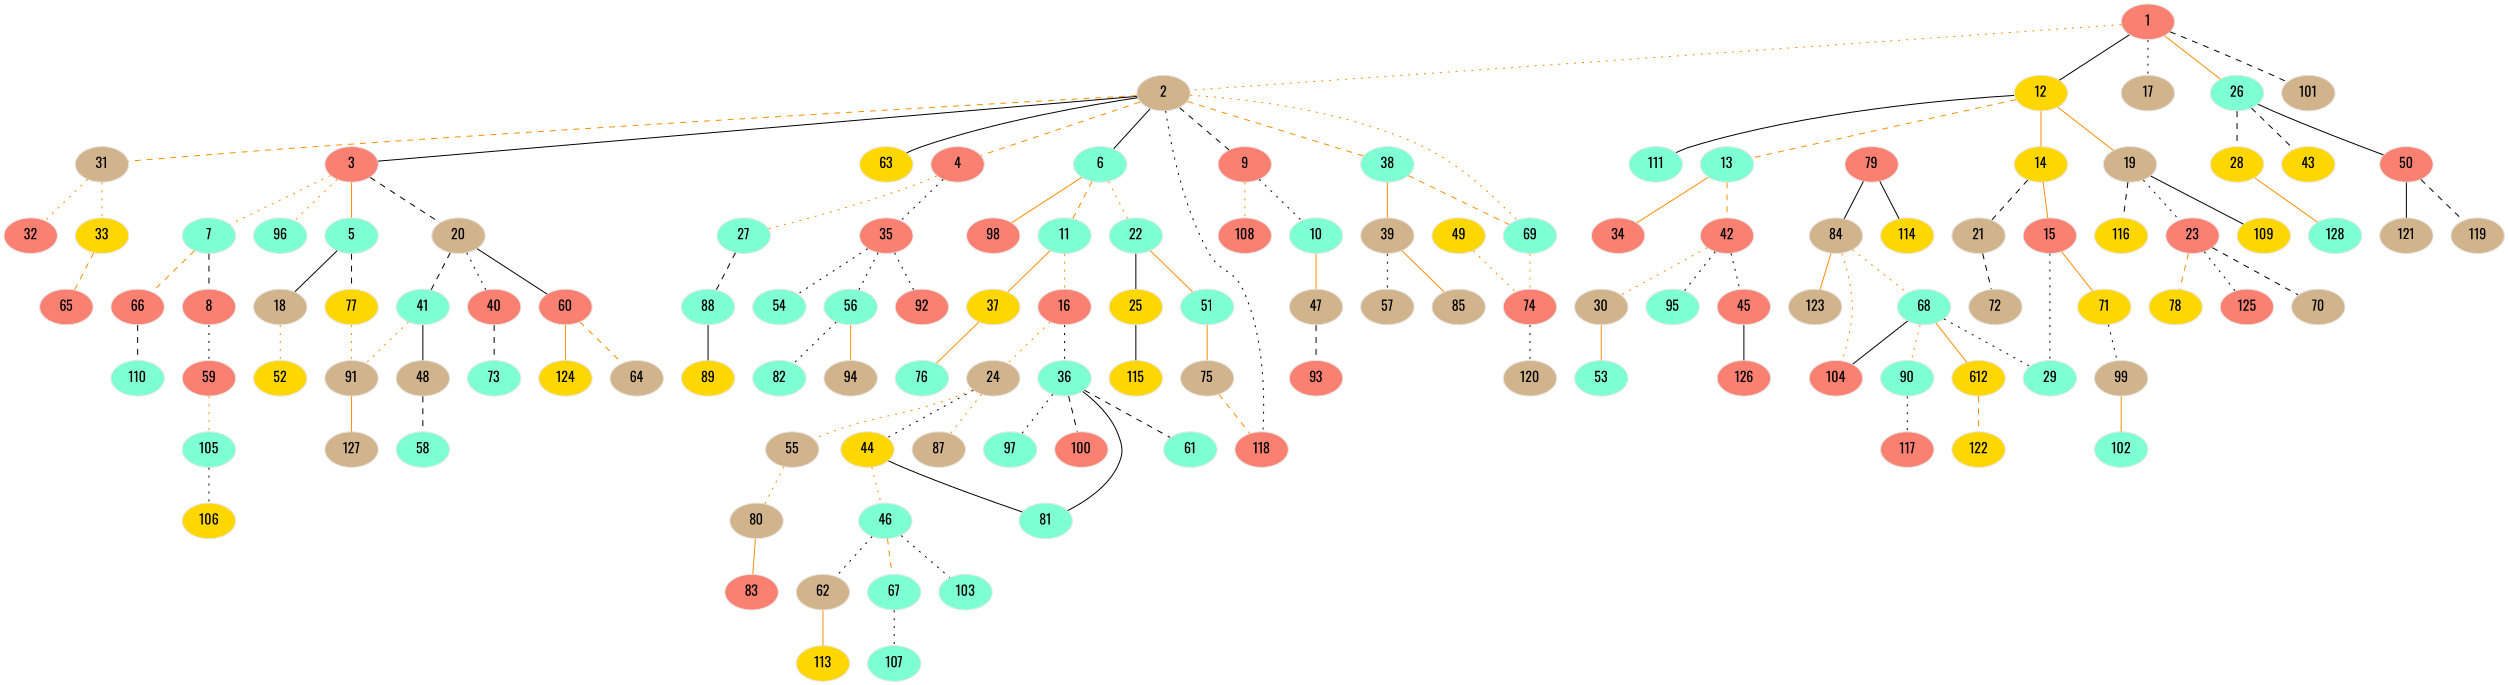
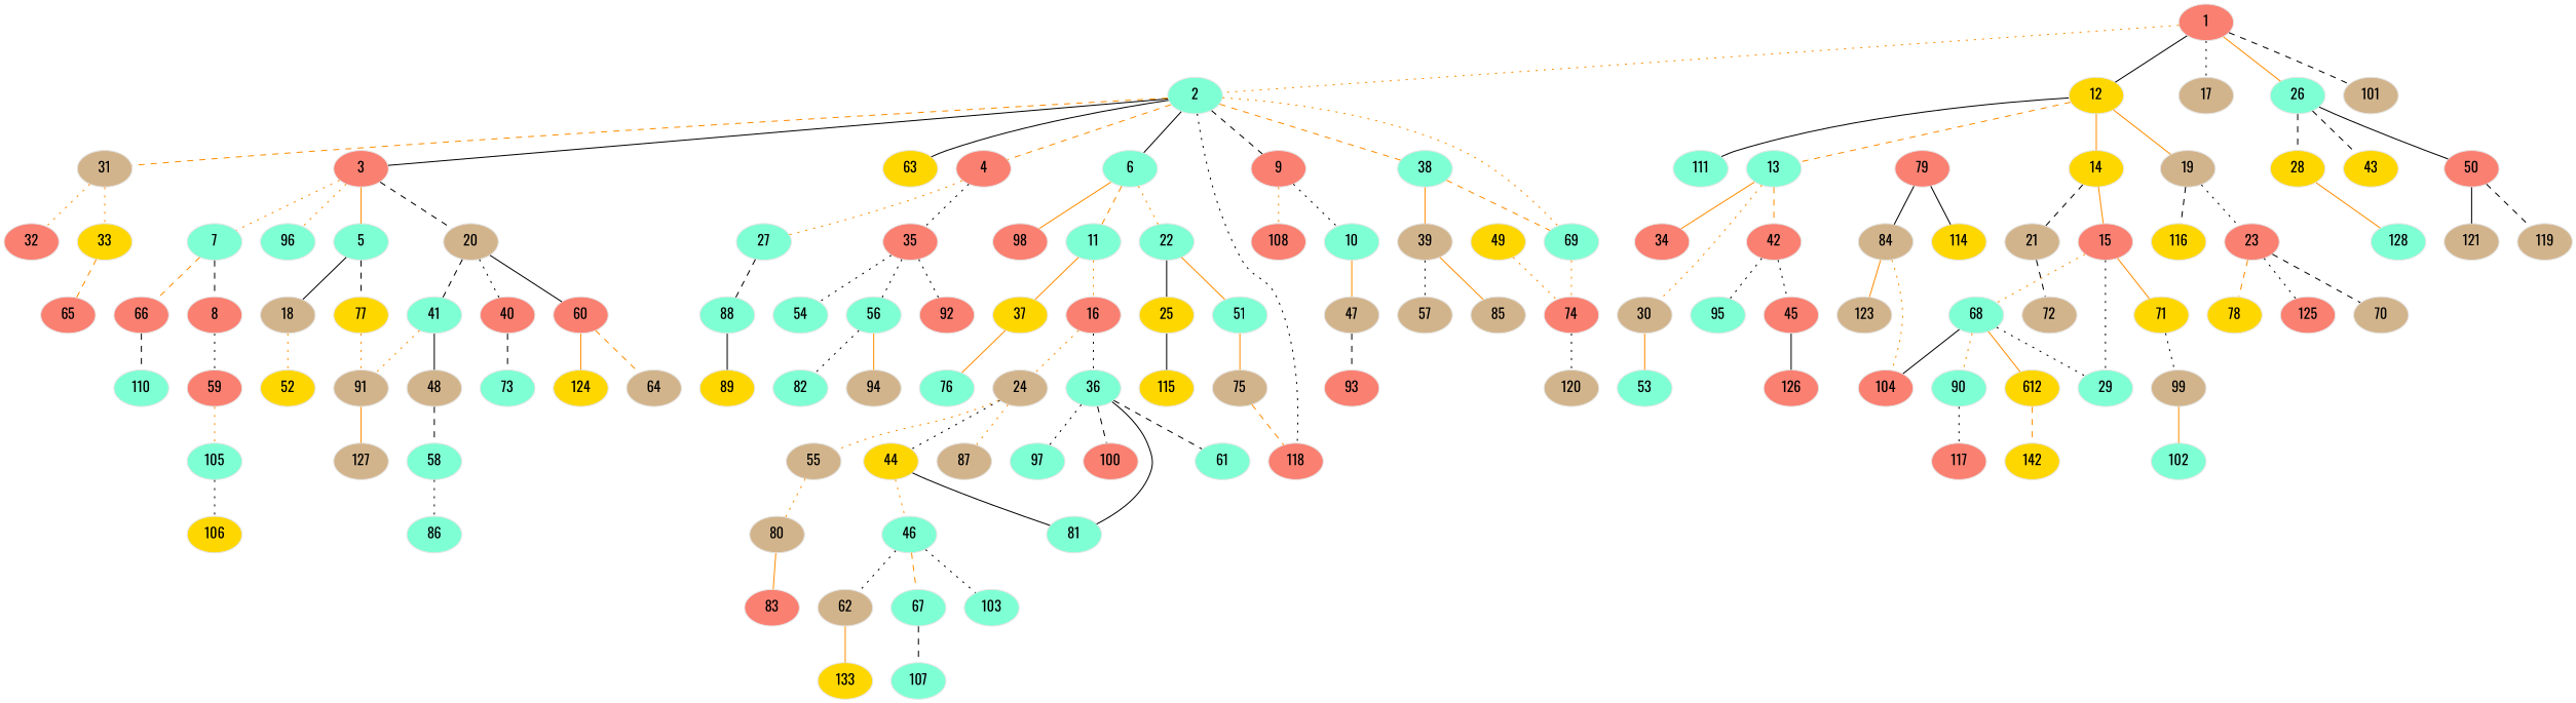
  graph {
    fontname=Oswald
    node [color=gray90 fillcolor=aquamarine fontname=Oswald style=filled]
    edge [color=black fontname=Oswald style=dotted]
    1 [fillcolor=salmon]
-   2 [fillcolor=tan]
+   2
    12 [fillcolor=gold]
    17 [fillcolor=tan]
    26
    101 [fillcolor=tan]
    3 [fillcolor=salmon]
    4 [fillcolor=salmon]
    6
    9 [fillcolor=salmon]
    31 [fillcolor=tan]
    38
    63 [fillcolor=gold]
    118 [fillcolor=salmon]
    69
    13
    14 [fillcolor=gold]
    19 [fillcolor=tan]
    111
    28 [fillcolor=gold]
    43 [fillcolor=gold]
    50 [fillcolor=salmon]
    5
    7
    20 [fillcolor=tan]
    96
    27
    35 [fillcolor=salmon]
    11
    22
    98 [fillcolor=salmon]
    10
    108 [fillcolor=salmon]
    32 [fillcolor=salmon]
    33 [fillcolor=gold]
    39 [fillcolor=tan]
    49 [fillcolor=gold]
    74 [fillcolor=salmon]
    18 [fillcolor=tan]
    77 [fillcolor=gold]
    8 [fillcolor=salmon]
    66 [fillcolor=salmon]
    40 [fillcolor=salmon]
    41
    60 [fillcolor=salmon]
    88
    54
    56
    92 [fillcolor=salmon]
    52 [fillcolor=gold]
    91 [fillcolor=tan]
    16 [fillcolor=salmon]
    37 [fillcolor=gold]
    25 [fillcolor=gold]
    51
    59 [fillcolor=salmon]
    110
    105
    47 [fillcolor=tan]
    93 [fillcolor=salmon]
    24 [fillcolor=tan]
    36
    76
    30 [fillcolor=tan]
    34 [fillcolor=salmon]
    42 [fillcolor=salmon]
    15 [fillcolor=salmon]
    21 [fillcolor=tan]
    23 [fillcolor=salmon]
-   109 [fillcolor=gold]
    116 [fillcolor=gold]
    53
    45 [fillcolor=salmon]
    95
    29
    68
    71 [fillcolor=gold]
    72 [fillcolor=tan]
    90
    104 [fillcolor=salmon]
    n81 [fillcolor=gold label=612]
    99 [fillcolor=tan]
    44 [fillcolor=gold]
    55 [fillcolor=tan]
    87 [fillcolor=tan]
    61
    81
    97
    100 [fillcolor=salmon]
    70 [fillcolor=tan]
    78 [fillcolor=gold]
    125 [fillcolor=salmon]
    73
    48 [fillcolor=tan]
    64 [fillcolor=tan]
    124 [fillcolor=gold]
    115 [fillcolor=gold]
    75 [fillcolor=tan]
    46
    80 [fillcolor=tan]
    128
    119 [fillcolor=tan]
    121 [fillcolor=tan]
    89 [fillcolor=gold]
    65 [fillcolor=salmon]
    82
    94 [fillcolor=tan]
    57 [fillcolor=tan]
    85 [fillcolor=tan]
    58
    127 [fillcolor=tan]
    126 [fillcolor=salmon]
    62 [fillcolor=tan]
    67
    103
-   113 [fillcolor=gold]
+   113 [fillcolor=gold label=133]
    107
+   86
    120 [fillcolor=tan]
    83 [fillcolor=salmon]
    106 [fillcolor=gold]
    79 [fillcolor=salmon]
    84 [fillcolor=tan]
    114 [fillcolor=gold]
    117 [fillcolor=salmon]
-   122 [fillcolor=gold]
+   122 [fillcolor=gold label=142]
    102
    123 [fillcolor=tan]
    1 -- 2 [color=darkorange]
    1 -- 12 [style=solid]
    1 -- 17
    1 -- 26 [color=darkorange style=solid]
    1 -- 101 [style=dashed]
    2 -- 3 [style=solid]
    2 -- 4 [color=darkorange style=dashed]
    2 -- 6 [style=solid]
    2 -- 9 [style=dashed]
    2 -- 31 [color=darkorange style=dashed]
    2 -- 38 [color=darkorange style=dashed]
    2 -- 63 [style=solid]
    2 -- 118
    2 -- 69 [color=darkorange]
    12 -- 13 [color=darkorange style=dashed]
    12 -- 14 [color=darkorange style=solid]
    12 -- 19 [color=darkorange style=solid]
    12 -- 111 [style=solid]
    26 -- 28 [style=dashed]
    26 -- 43 [style=dashed]
    26 -- 50 [style=solid]
    3 -- 5 [color=darkorange style=solid]
    3 -- 7 [color=darkorange]
    3 -- 20 [style=dashed]
    3 -- 96 [color=darkorange]
    4 -- 27 [color=darkorange]
    4 -- 35
    6 -- 11 [color=darkorange style=dashed]
    6 -- 22 [color=darkorange]
    6 -- 98 [color=darkorange style=solid]
    9 -- 10
    9 -- 108 [color=darkorange]
    31 -- 32 [color=darkorange]
    31 -- 33 [color=darkorange]
    38 -- 69 [color=darkorange style=dashed]
    38 -- 39 [color=darkorange style=solid]
    69 -- 74 [color=darkorange]
-   42 -- 30 [color=darkorange]
+   13 -- 30 [color=darkorange]
    13 -- 34 [color=darkorange style=solid]
    13 -- 42 [color=darkorange style=dashed]
    14 -- 15 [color=darkorange style=solid]
    14 -- 21 [style=dashed]
    19 -- 23
-   19 -- 109 [style=solid]
    19 -- 116 [style=dashed]
    28 -- 128 [color=darkorange style=solid]
    50 -- 119 [style=dashed]
    50 -- 121 [style=solid]
    5 -- 18 [style=solid]
    5 -- 77 [style=dashed]
    7 -- 8 [style=dashed]
    7 -- 66 [color=darkorange style=dashed]
    20 -- 40
    20 -- 41 [style=dashed]
    20 -- 60 [style=solid]
    27 -- 88 [style=dashed]
    35 -- 54
    35 -- 56
    35 -- 92
    11 -- 16 [color=darkorange]
    11 -- 37 [color=darkorange style=solid]
    22 -- 25 [style=solid]
    22 -- 51 [color=darkorange style=solid]
    10 -- 47 [color=darkorange style=solid]
    33 -- 65 [color=darkorange style=dashed]
    39 -- 57
    39 -- 85 [color=darkorange style=solid]
    49 -- 74 [color=darkorange]
    74 -- 120
    18 -- 52 [color=darkorange]
    77 -- 91 [color=darkorange]
    8 -- 59
    66 -- 110 [style=dashed]
    40 -- 73 [style=dashed]
    41 -- 91 [color=darkorange]
    41 -- 48 [style=solid]
    60 -- 64 [color=darkorange style=dashed]
    60 -- 124 [color=darkorange style=solid]
    88 -- 89 [style=solid]
    56 -- 82
    56 -- 94 [color=darkorange style=solid]
    91 -- 127 [color=darkorange style=solid]
    16 -- 24 [color=darkorange]
    16 -- 36
    37 -- 76 [color=darkorange style=solid]
    25 -- 115 [style=solid]
    51 -- 75 [color=darkorange style=solid]
    59 -- 105 [color=darkorange]
    105 -- 106
    47 -- 93 [style=dashed]
    24 -- 44
    24 -- 55 [color=darkorange]
    24 -- 87 [color=darkorange]
    36 -- 61 [style=dashed]
    36 -- 81 [style=solid]
    36 -- 97
    36 -- 100 [style=dashed]
    30 -- 53 [color=darkorange style=solid]
    42 -- 45
    42 -- 95
    15 -- 29
-   84 -- 68 [color=darkorange]
+   15 -- 68 [color=darkorange]
    15 -- 71 [color=darkorange style=solid]
    21 -- 72 [style=dashed]
    23 -- 70 [style=dashed]
    23 -- 78 [color=darkorange style=dashed]
    23 -- 125
    45 -- 126 [style=solid]
    68 -- 29
    68 -- 90 [color=darkorange]
    68 -- 104 [style=solid]
    68 -- n81 [color=darkorange style=solid]
    71 -- 99
    90 -- 117
    n81 -- 122 [color=darkorange style=dashed]
    99 -- 102 [color=darkorange style=solid]
    44 -- 81 [style=solid]
    44 -- 46 [color=darkorange]
    55 -- 80 [color=darkorange]
    48 -- 58 [style=dashed]
    75 -- 118 [color=darkorange style=dashed]
    46 -- 62
    46 -- 67 [color=darkorange style=dashed]
    46 -- 103
    80 -- 83 [color=darkorange style=solid]
+   58 -- 86
    62 -- 113 [color=darkorange style=solid]
-   67 -- 107
+   67 -- 107 [style=dashed]
    79 -- 84 [style=solid]
    79 -- 114 [style=solid]
    84 -- 104 [color=darkorange]
    84 -- 123 [color=darkorange style=solid]
  }
